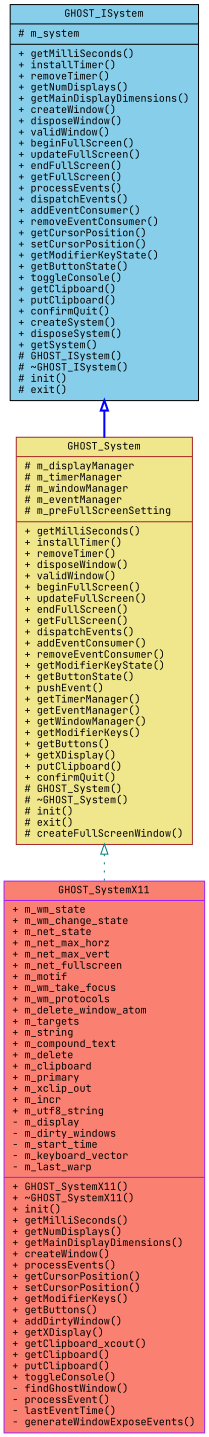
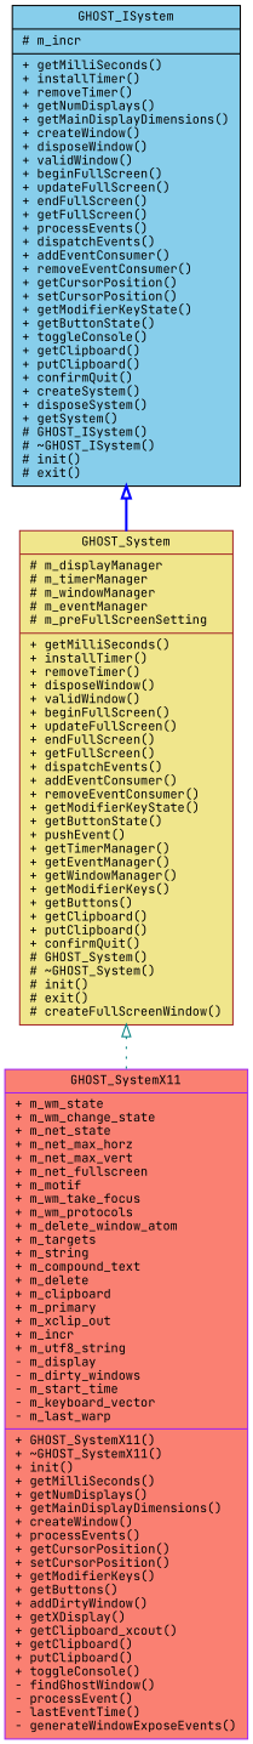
  digraph {
    fontname="JetBrains Mono"
    node [fontname="JetBrains Mono" fontsize=10 shape=record style=filled]
    edge [arrowtail=empty dir=back fontname="JetBrains Mono" fontsize=10 labelfontname=Helvetica labelfontsize=10]
    n1 [color=purple fillcolor=salmon fontcolor=black height=0.2 label="{GHOST_SystemX11\n|+ m_wm_state\l+ m_wm_change_state\l+ m_net_state\l+ m_net_max_horz\l+ m_net_max_vert\l+ m_net_fullscreen\l+ m_motif\l+ m_wm_take_focus\l+ m_wm_protocols\l+ m_delete_window_atom\l+ m_targets\l+ m_string\l+ m_compound_text\l+ m_delete\l+ m_clipboard\l+ m_primary\l+ m_xclip_out\l+ m_incr\l+ m_utf8_string\l- m_display\l- m_dirty_windows\l- m_start_time\l- m_keyboard_vector\l- m_last_warp\l|+ GHOST_SystemX11()\l+ ~GHOST_SystemX11()\l+ init()\l+ getMilliSeconds()\l+ getNumDisplays()\l+ getMainDisplayDimensions()\l+ createWindow()\l+ processEvents()\l+ getCursorPosition()\l+ setCursorPosition()\l+ getModifierKeys()\l+ getButtons()\l+ addDirtyWindow()\l+ getXDisplay()\l+ getClipboard_xcout()\l+ getClipboard()\l+ putClipboard()\l+ toggleConsole()\l- findGhostWindow()\l- processEvent()\l- lastEventTime()\l- generateWindowExposeEvents()\l}" width=0.4]
-   n2 [color=brown fillcolor=khaki height=0.2 label="{GHOST_System\n|# m_displayManager\l# m_timerManager\l# m_windowManager\l# m_eventManager\l# m_preFullScreenSetting\l|+ getMilliSeconds()\l+ installTimer()\l+ removeTimer()\l+ disposeWindow()\l+ validWindow()\l+ beginFullScreen()\l+ updateFullScreen()\l+ endFullScreen()\l+ getFullScreen()\l+ dispatchEvents()\l+ addEventConsumer()\l+ removeEventConsumer()\l+ getModifierKeyState()\l+ getButtonState()\l+ pushEvent()\l+ getTimerManager()\l+ getEventManager()\l+ getWindowManager()\l+ getModifierKeys()\l+ getButtons()\l+ getXDisplay()\l+ putClipboard()\l+ confirmQuit()\l# GHOST_System()\l# ~GHOST_System()\l# init()\l# exit()\l# createFullScreenWindow()\l}" width=0.4]
-   n3 [color=black fillcolor=skyblue height=0.2 label="{GHOST_ISystem\n|# m_system\l|+ getMilliSeconds()\l+ installTimer()\l+ removeTimer()\l+ getNumDisplays()\l+ getMainDisplayDimensions()\l+ createWindow()\l+ disposeWindow()\l+ validWindow()\l+ beginFullScreen()\l+ updateFullScreen()\l+ endFullScreen()\l+ getFullScreen()\l+ processEvents()\l+ dispatchEvents()\l+ addEventConsumer()\l+ removeEventConsumer()\l+ getCursorPosition()\l+ setCursorPosition()\l+ getModifierKeyState()\l+ getButtonState()\l+ toggleConsole()\l+ getClipboard()\l+ putClipboard()\l+ confirmQuit()\l+ createSystem()\l+ disposeSystem()\l+ getSystem()\l# GHOST_ISystem()\l# ~GHOST_ISystem()\l# init()\l# exit()\l}" width=0.4]
+   n2 [color=brown fillcolor=khaki height=0.2 label="{GHOST_System\n|# m_displayManager\l# m_timerManager\l# m_windowManager\l# m_eventManager\l# m_preFullScreenSetting\l|+ getMilliSeconds()\l+ installTimer()\l+ removeTimer()\l+ disposeWindow()\l+ validWindow()\l+ beginFullScreen()\l+ updateFullScreen()\l+ endFullScreen()\l+ getFullScreen()\l+ dispatchEvents()\l+ addEventConsumer()\l+ removeEventConsumer()\l+ getModifierKeyState()\l+ getButtonState()\l+ pushEvent()\l+ getTimerManager()\l+ getEventManager()\l+ getWindowManager()\l+ getModifierKeys()\l+ getButtons()\l+ getClipboard()\l+ putClipboard()\l+ confirmQuit()\l# GHOST_System()\l# ~GHOST_System()\l# init()\l# exit()\l# createFullScreenWindow()\l}" width=0.4]
+   n3 [color=black fillcolor=skyblue height=0.2 label="{GHOST_ISystem\n|# m_incr\l|+ getMilliSeconds()\l+ installTimer()\l+ removeTimer()\l+ getNumDisplays()\l+ getMainDisplayDimensions()\l+ createWindow()\l+ disposeWindow()\l+ validWindow()\l+ beginFullScreen()\l+ updateFullScreen()\l+ endFullScreen()\l+ getFullScreen()\l+ processEvents()\l+ dispatchEvents()\l+ addEventConsumer()\l+ removeEventConsumer()\l+ getCursorPosition()\l+ setCursorPosition()\l+ getModifierKeyState()\l+ getButtonState()\l+ toggleConsole()\l+ getClipboard()\l+ putClipboard()\l+ confirmQuit()\l+ createSystem()\l+ disposeSystem()\l+ getSystem()\l# GHOST_ISystem()\l# ~GHOST_ISystem()\l# init()\l# exit()\l}" width=0.4]
    n2 -> n1 [color=teal style=dotted]
    n3 -> n2 [color=blue style=bold]
  }
